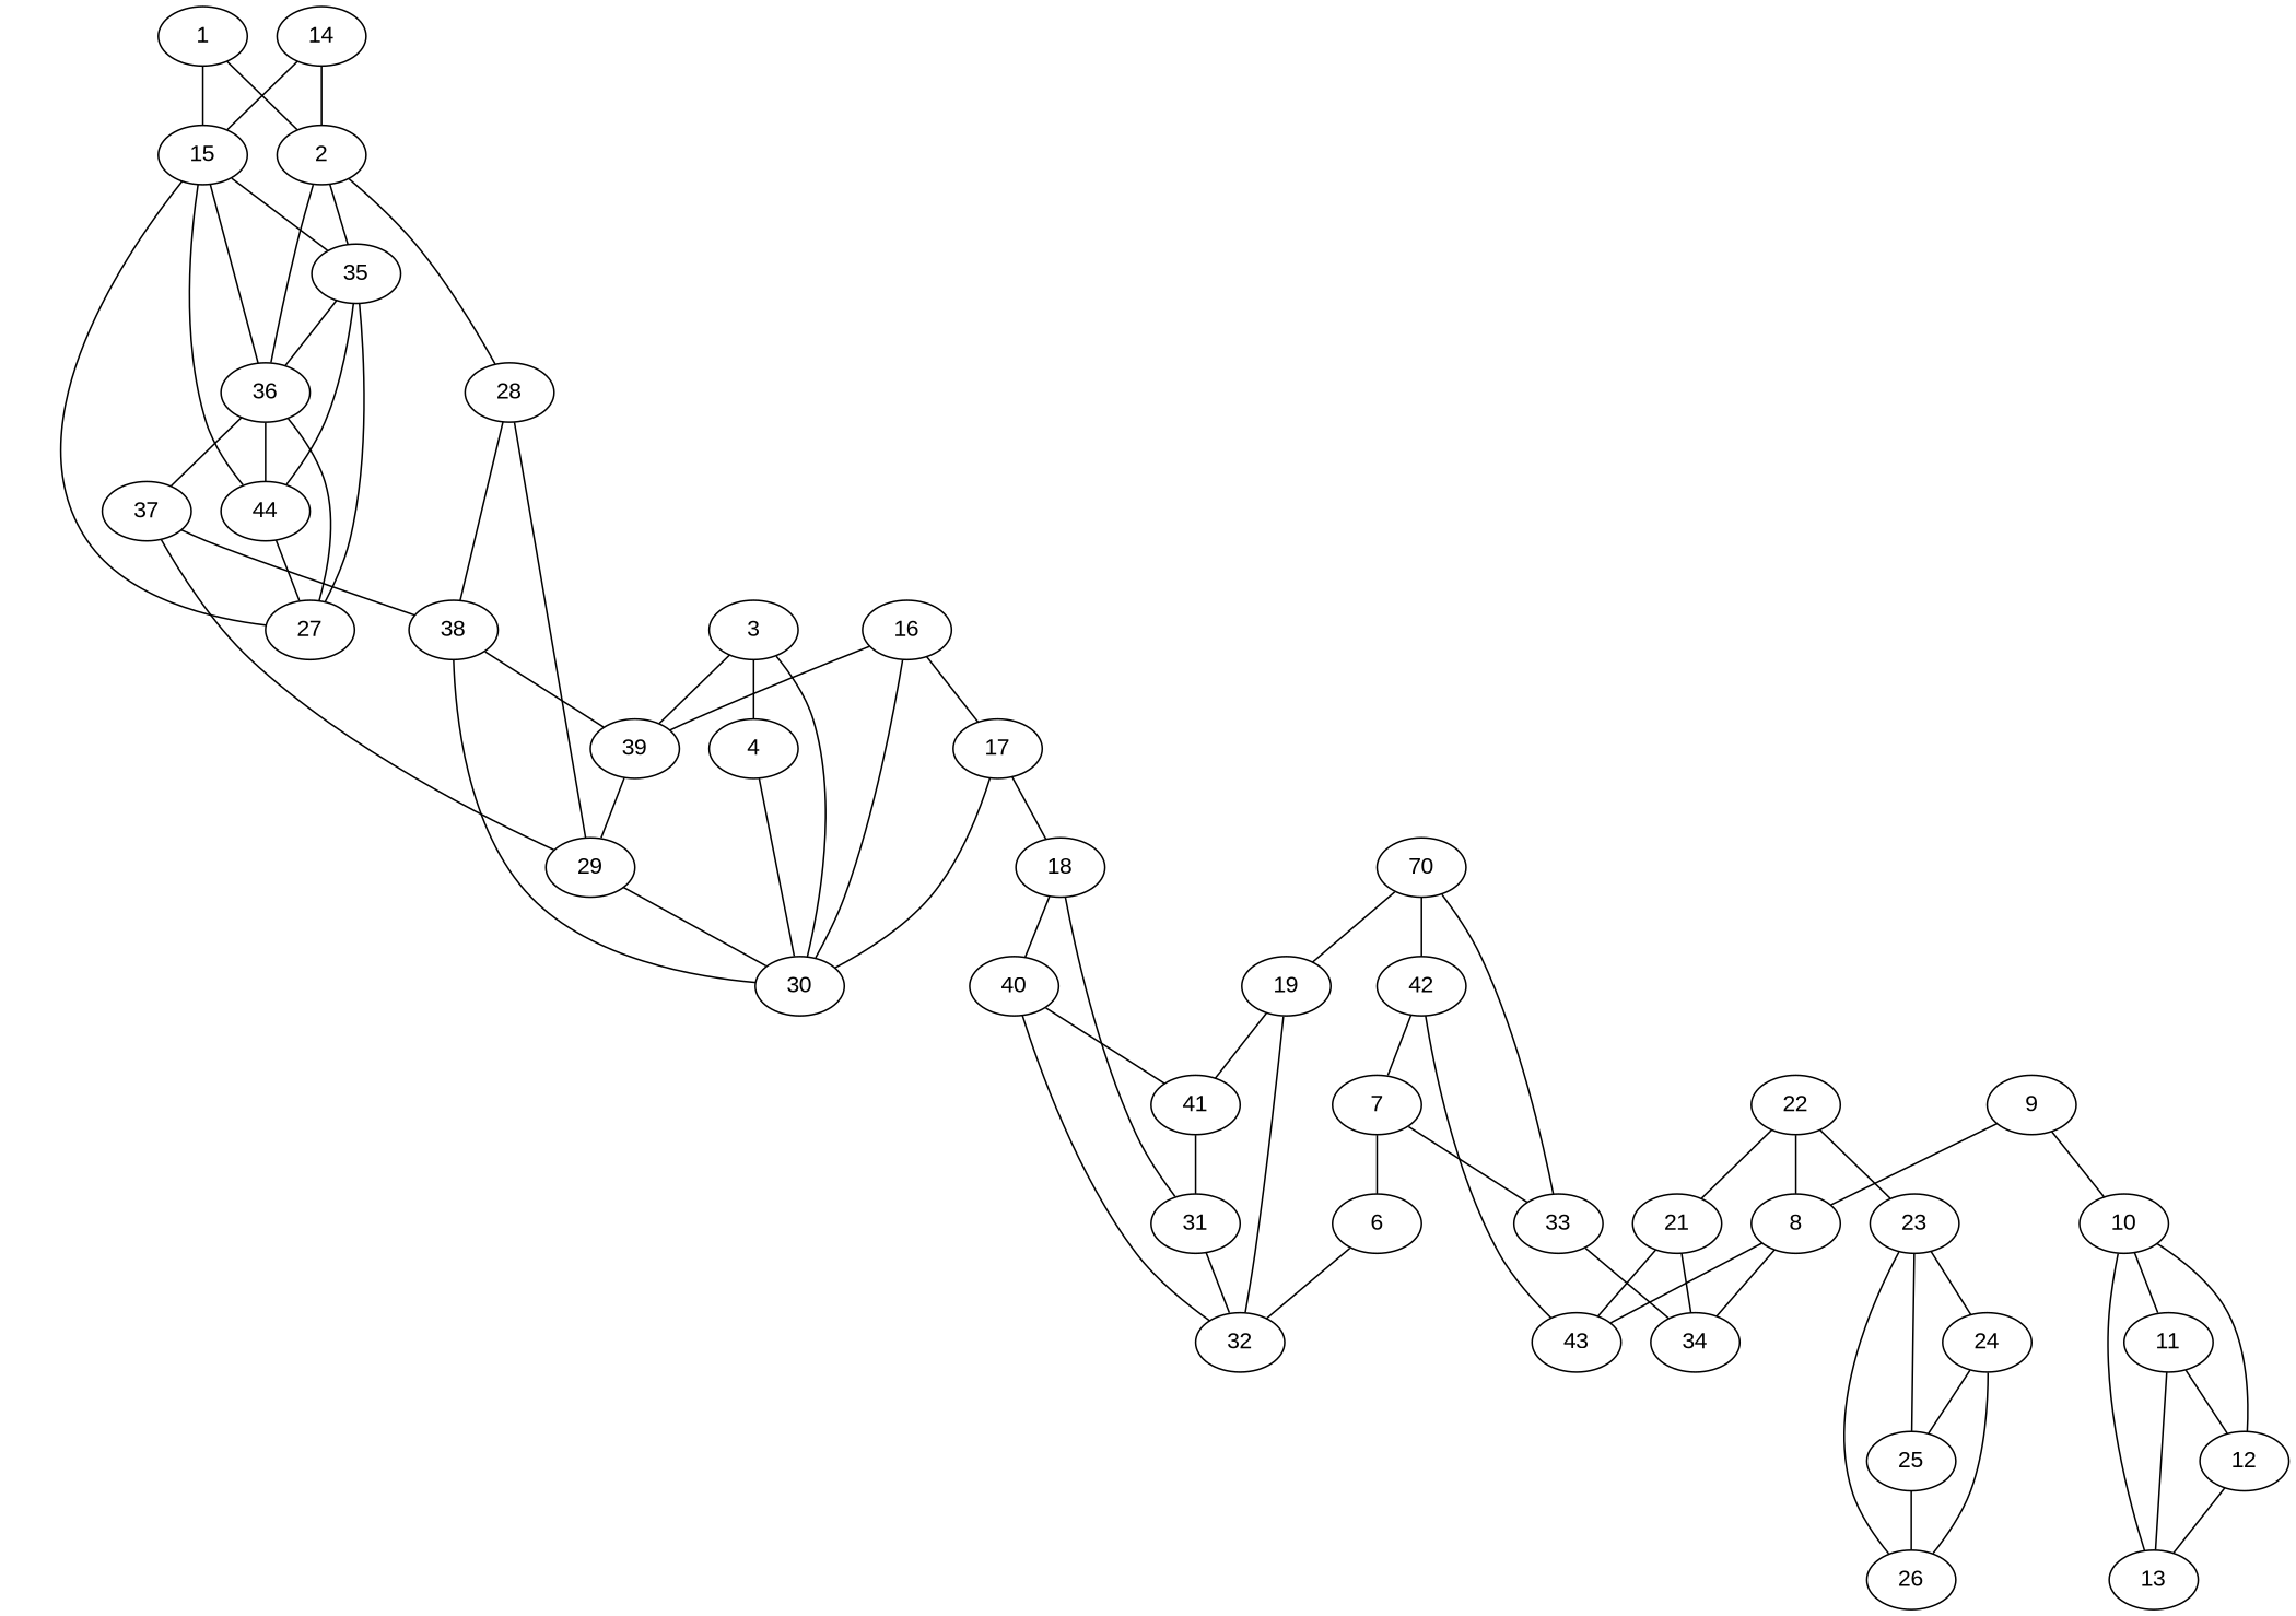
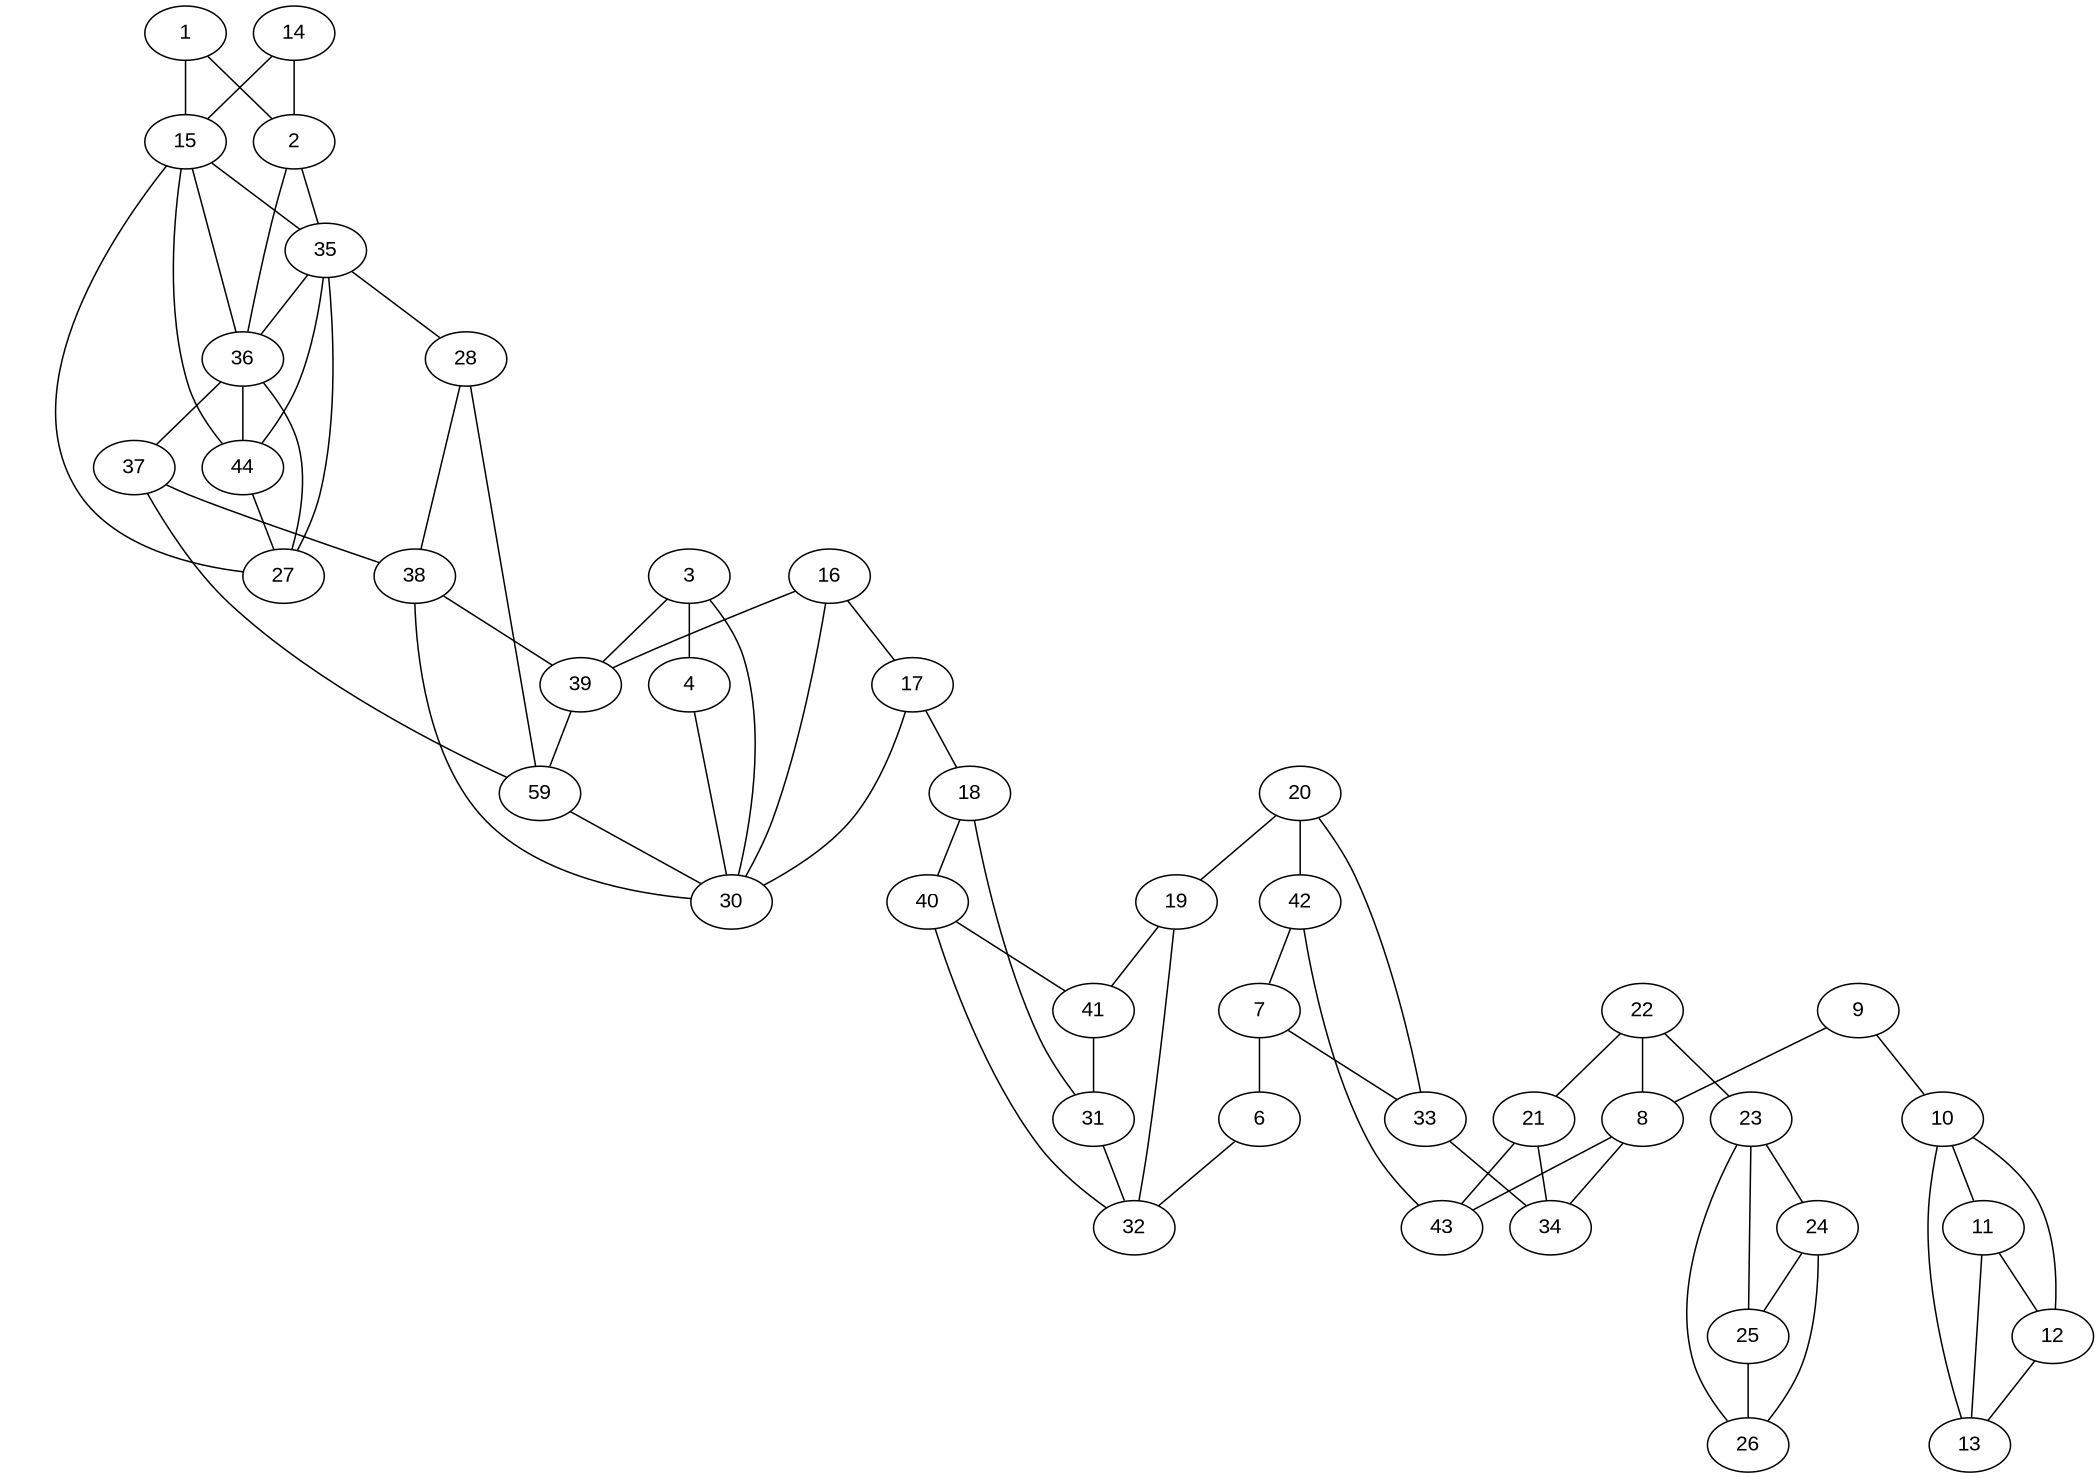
  graph {
    fontname="Liberation Sans"
    node [aaLength=11 fontname="Liberation Sans" sequence=KGAGAFGYFEV type=0]
    edge [distance0=13.0 fontname="Liberation Sans" frequency=1 type0=2]
    1 [sequence=DQMKHWKEQRA]
    2 [aaLength=15 sequence=DVVFTDEMAHFDRER]
    15 [aaLength=15 sequence=DVVFTDEMAHFDRER]
    35 [type=1]
    36 [type=1]
    27 [type=1]
    44 [type=1]
    28 [sequence=KRTPIAVRFST type=1]
    37 [sequence=KRTPIAVRFST type=1]
-   29 [aaLength=7 sequence=RGFAVKF type=1]
+   29 [aaLength=7 sequence=RGFAVKF type=1 label=59]
    38 [aaLength=7 sequence=RGFAVKF type=1]
    3 [aaLength=13 sequence=DALLFPSFIHSQK]
    4 [aaLength=12 sequence=DPDMVWDFWSLR]
    30 [aaLength=7 sequence=WDLVGNN type=1]
    39 [aaLength=7 sequence=WDLVGNN type=1]
    31 [sequence=GYGSHTFKLVN type=1]
    32 [aaLength=14 sequence=GEAVYCKFHYKTDQ type=1]
    40 [sequence=GYGSHTFKLVN type=1]
    41 [aaLength=14 sequence=GEAVYCKFHYKTDQ type=1]
    6 [aaLength=12 sequence=SVEDAARLAHED]
    7 [aaLength=15 sequence=DYGLRDLFNAIATGN]
    33 [aaLength=10 sequence=PSWTLYIQVM type=1]
    34 [aaLength=5 sequence=GKLVL type=1]
    8 [aaLength=7 sequence=NYFAEVE]
    43 [aaLength=5 sequence=GKLVL type=1]
    9 [aaLength=20 sequence=DKMLQGRLFAYPDTHRHRLG]
    10 [sequence=DNVTQVRTFYL]
    11 [aaLength=17 sequence=NEEQRKRLCENIAGHLK]
    13 [aaLength=16 sequence=HPEYGSRIQALLDKYN]
    12 [aaLength=14 sequence=QLFIQKKAVKNFSD]
    21 [aaLength=7 sequence=NYFAEVE]
    14 [sequence=DQMKHWKEQRA]
    16 [aaLength=13 sequence=DALLFPSFIHSQK]
    17 [aaLength=12 sequence=DPDMVWDFWSLR]
    18 [aaLength=12 sequence=PESLHQVSFLFS]
    19 [aaLength=12 sequence=SVEDAARLAHED]
-   20 [aaLength=15 sequence=DYGLRDLFNAIATGN label=70]
+   20 [aaLength=15 sequence=DYGLRDLFNAIATGN]
    42 [aaLength=10 sequence=PSWTLYIQVM type=1]
    22 [aaLength=20 sequence=DKMLQGRLFAYPDTHRHRLG]
    23 [sequence=DNVTQVRTFYL]
    24 [aaLength=17 sequence=NEEQRKRLCENIAGHLK]
    25 [aaLength=14 sequence=QLFIQKKAVKNFSD]
    26 [aaLength=16 sequence=HPEYGSRIQALLDKYN]
    1 -- 2 [distance0=48.99459 type0=1]
    1 -- 15 [distance0=60.29085 type0=3]
    2 -- 35 [distance0=29.12947]
    2 -- 36 [distance0=29.12947 type0=3]
    15 -- 35 [distance0=29.06789]
    15 -- 36 [distance0=29.06789 type0=3]
    15 -- 27 [distance0=29.06789 type0=1]
    15 -- 44 [distance0=8.0 type0=4]
    35 -- 36 [distance0=0.0]
-   2 -- 28 [distance0=17.0 type0=4]
+   35 -- 28 [distance0=17.0 type0=4]
    36 -- 27 [distance0=29.12947 distance1=8.0 frequency=2 type0=1 type1=4]
    36 -- 44 [distance0=0.0 type0=3]
    36 -- 37 [distance0=17.0 type0=4]
    27 -- 35 [distance0=0.0 distance1=0.0 frequency=2 type0=1 type1=5]
    44 -- 35 [distance0=0.0]
    44 -- 27 [distance0=0.0 type0=1]
    28 -- 29 [distance0=25.0 distance1=14.0 frequency=2 type1=4]
    28 -- 38 [distance0=25.0 type0=3]
    37 -- 29 [distance0=25.0]
    37 -- 38 [distance0=25.0 distance1=14.0 frequency=2 type0=3 type1=4]
    29 -- 30 [distance1=6.0 frequency=2 type1=4]
    38 -- 30
    38 -- 39 [distance1=6.0 frequency=2 type0=3 type1=4]
    3 -- 4 [distance0=21.20486 distance1=8.0 frequency=2 type0=1 type1=4]
    3 -- 30 [distance0=24.6024]
    3 -- 39 [distance0=24.6024 type0=3]
    4 -- 30 [distance0=41.61349 type0=3]
    39 -- 29
    31 -- 32 [distance1=2.0 frequency=2 type1=4]
    40 -- 32
    40 -- 41 [distance1=2.0 frequency=2 type0=3 type1=4]
    41 -- 31
    6 -- 32 [distance0=19.70922]
    7 -- 6 [distance0=22.22035 type0=1]
    7 -- 33 [distance0=25.26332 distance1=1.0 frequency=2 type1=4]
    33 -- 34 [distance0=29.0 type0=4]
    8 -- 34 [distance0=18.04107 type0=1]
    8 -- 43 [distance0=18.04107]
    9 -- 8 [distance0=32.47023 type0=1]
    9 -- 10 [distance0=70.0 type0=4]
    10 -- 11 [distance0=17.58266 distance1=3.0 frequency=2 type0=1 type1=4]
    10 -- 13 [distance0=49.53445 type0=3]
    10 -- 12 [distance0=37.27478]
    11 -- 12 [distance0=22.98525 distance1=2.0 frequency=2 type1=4]
    13 -- 11 [distance0=34.46032]
    12 -- 13 [distance0=16.69354 distance1=1.0 frequency=2 type0=1 type1=4]
    21 -- 34 [distance0=18.01617 type0=1]
    21 -- 43 [distance0=18.01617]
    14 -- 2 [distance0=60.27912 type0=3]
    14 -- 15 [distance0=48.97291 distance1=33.0 frequency=2 type0=1 type1=4]
    16 -- 30 [distance0=24.5915]
    16 -- 39 [distance0=24.5915 type0=3]
    16 -- 17 [distance0=21.20086 distance1=8.0 frequency=2 type0=1 type1=4]
    17 -- 30 [distance0=41.67623 type0=3]
    17 -- 18 [distance0=18.21666 distance1=0.0 frequency=2 type0=1 type1=5]
    18 -- 31 [distance0=34.41483]
    18 -- 40 [distance0=34.41483 distance1=12.0 frequency=2 type0=3 type1=4]
    19 -- 32 [distance0=19.68045]
    19 -- 41 [distance0=19.68045 type0=3]
    20 -- 33 [distance0=25.283]
    20 -- 19 [distance0=22.35481 type0=1]
    20 -- 42 [distance0=25.283 distance1=1.0 frequency=2 type0=3 type1=4]
    42 -- 7 [distance0=25.26332]
    42 -- 43 [distance0=29.0 type0=4]
    22 -- 8 [distance0=33.88161]
    22 -- 21 [distance0=32.24163 type0=1]
    22 -- 23 [distance0=70.0 type0=4]
    23 -- 24 [distance0=17.52993 distance1=3.0 frequency=2 type0=1 type1=4]
    23 -- 25 [distance0=37.31817]
    23 -- 26 [distance0=49.57286 type0=3]
    24 -- 25 [distance0=22.99475 distance1=2.0 frequency=2 type1=4]
    25 -- 26 [distance0=16.6373 distance1=1.0 frequency=2 type0=1 type1=4]
    26 -- 24 [distance0=34.48382]
  }
